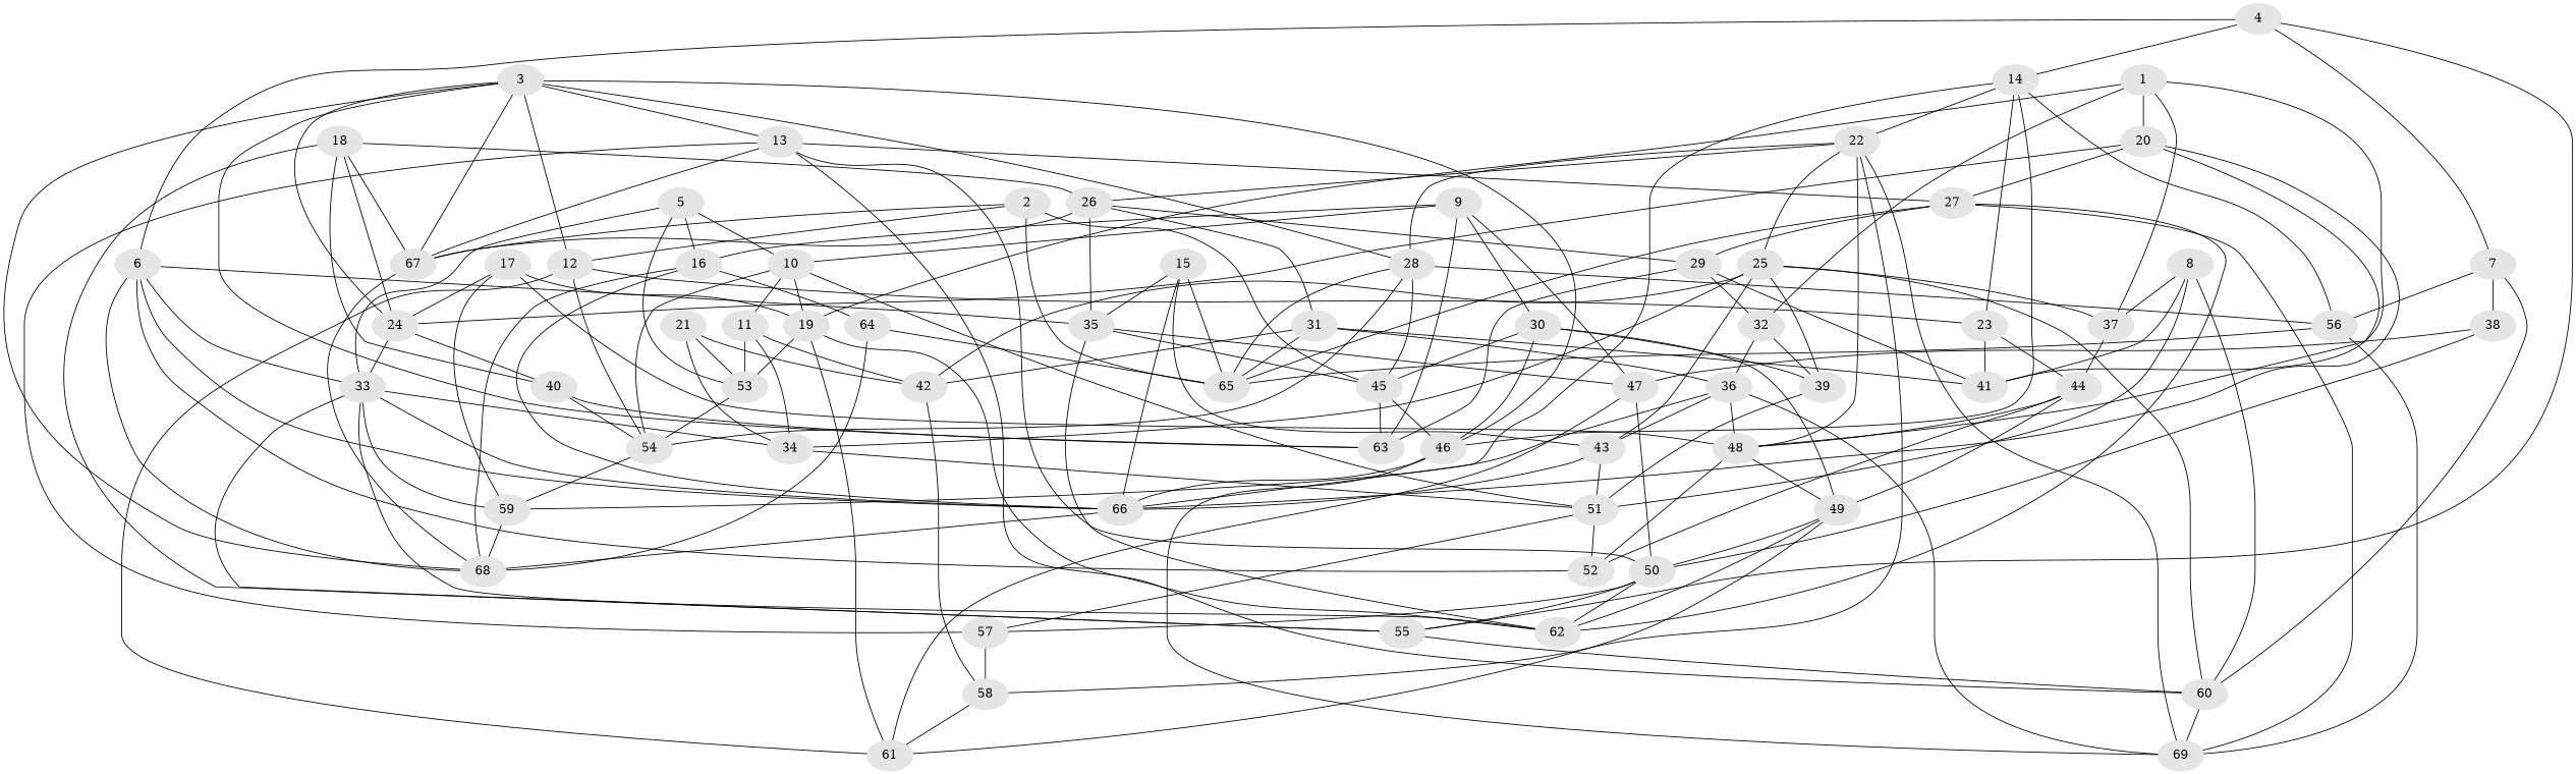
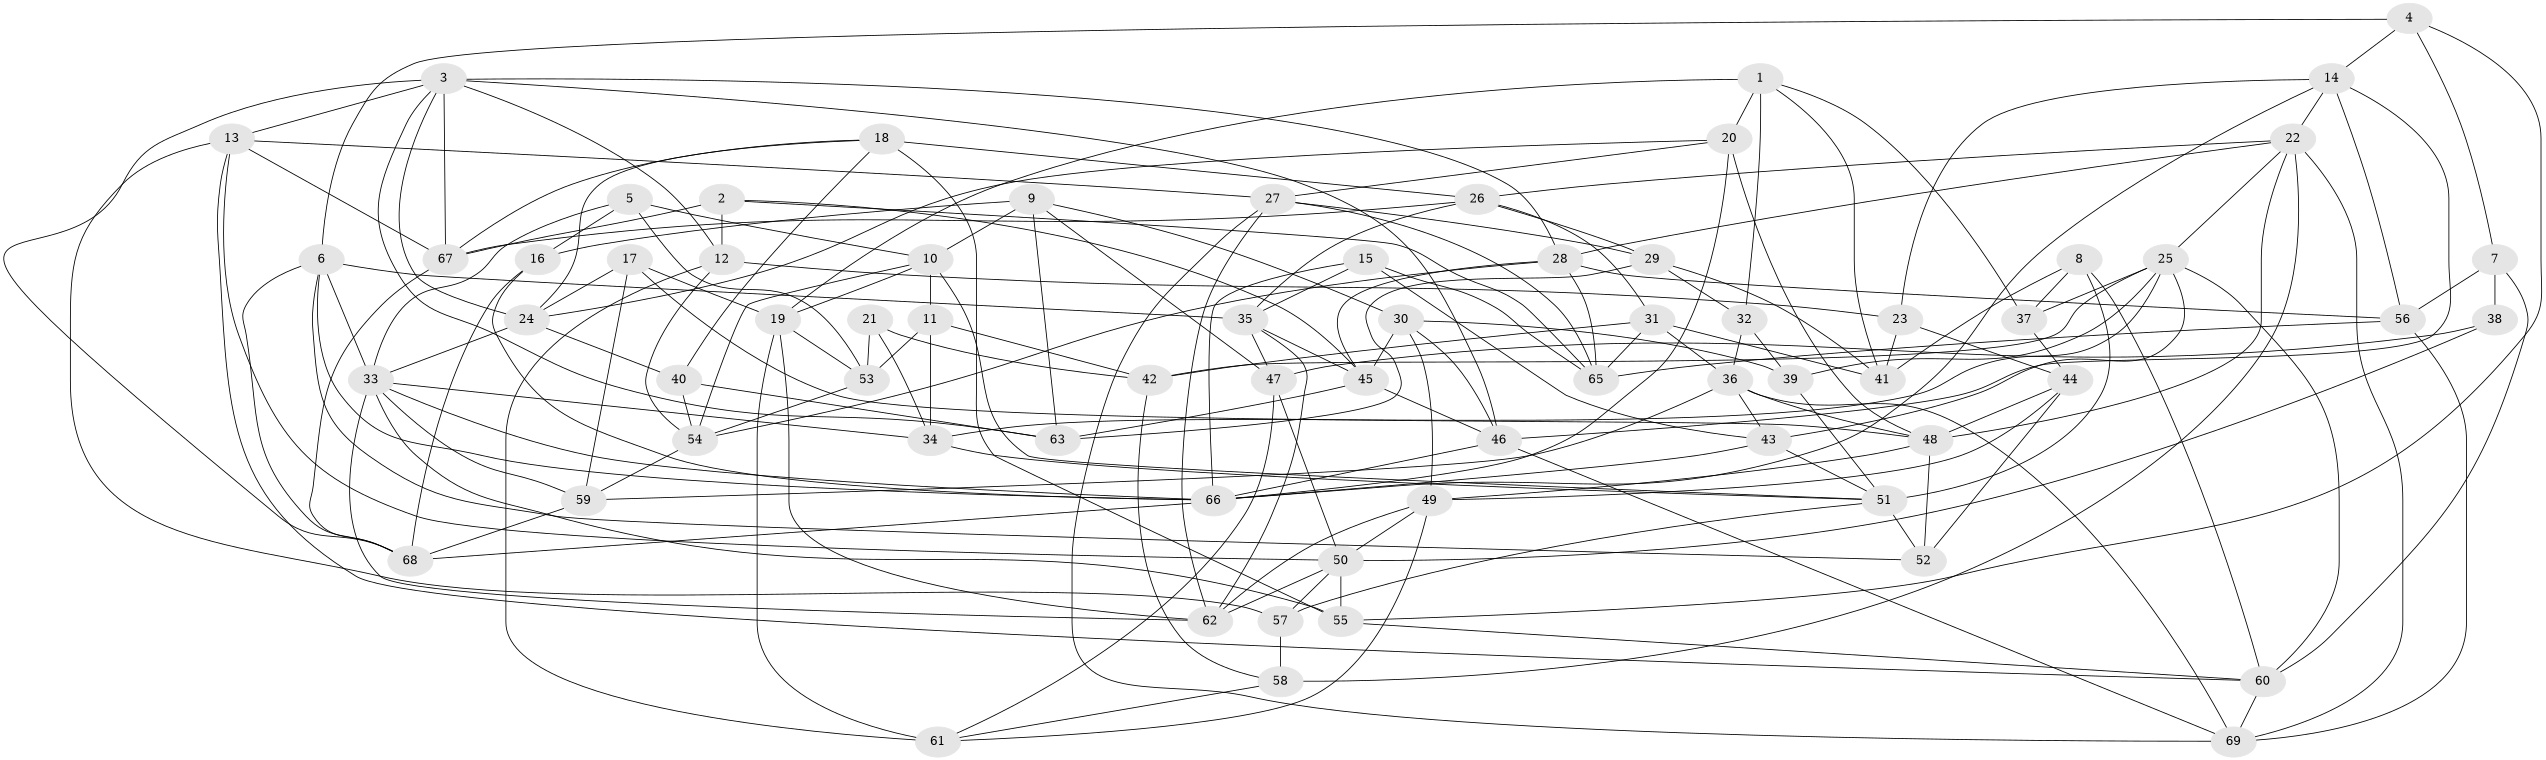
  graph {
    node [color=gray90 style=filled]
    edge [weight=1.0]
    1
    19
    20
    32
    37
    41
    53
    61
    62
    24
    66
    27
    48
    39
    36
    44
    2
    12
    45
    65
    67
    54
    23
    46
    63
    68
    3
    13
    28
    60
    50
    57
    33
    40
    56
    69
    4
    6
    7
    14
    55
    35
    52
    38
    22
    5
    10
    16
    51
    11
-   64
    34
    59
    47
    8
    9
    30
    49
    42
    58
    29
    26
    25
    15
    43
    17
    18
    31
    21
    1 -- 19
    1 -- 20 [weight=2.0]
    1 -- 32
    1 -- 37
    1 -- 41
    19 -- 53
    19 -- 61
    19 -- 62
    20 -- 24
    20 -- 66
    20 -- 27
    20 -- 48
    32 -- 39
    32 -- 36
    37 -- 44
    53 -- 54
    24 -- 33
    24 -- 40
    66 -- 68 [weight=2.0]
    27 -- 62
    27 -- 65
    27 -- 69
    27 -- 29
    48 -- 52
    48 -- 49
    39 -- 51
    36 -- 48
    36 -- 69
    36 -- 59
    36 -- 43
    44 -- 48
    44 -- 52
    44 -- 49
    2 -- 12
    2 -- 45
    2 -- 65
    2 -- 67
    12 -- 61 [weight=2.0]
    12 -- 54
    12 -- 23
    45 -- 46
    45 -- 63
    67 -- 68
    54 -- 59
    23 -- 41
    23 -- 44
    46 -- 66
    46 -- 69
    3 -- 24
    3 -- 12
    3 -- 67
    3 -- 46
    3 -- 63
    3 -- 68
    3 -- 13
    3 -- 28
    13 -- 27
    13 -- 67
    13 -- 60
    13 -- 50
    13 -- 57
    28 -- 45
    28 -- 65
    28 -- 54
    28 -- 56
    60 -- 69
    50 -- 62
    50 -- 57
    50 -- 55
    57 -- 58
    33 -- 62
    33 -- 66
    33 -- 55
    33 -- 34
    33 -- 59
    40 -- 54
    40 -- 63
    56 -- 65
    56 -- 69
    4 -- 6
    4 -- 7
    4 -- 14
    4 -- 55
    6 -- 66
    6 -- 68
    6 -- 33
    6 -- 35
    6 -- 52
    7 -- 60
    7 -- 56 [weight=2.0]
    7 -- 38 [weight=2.0]
    14 -- 66
    14 -- 23
    14 -- 46
    14 -- 56
    14 -- 22
    55 -- 60
    35 -- 62
    35 -- 45
    35 -- 47
    38 -- 50 [weight=2.0]
    38 -- 47 [weight=2.0]
    22 -- 48
    22 -- 28
    22 -- 69
    22 -- 58 [weight=2.0]
    22 -- 26
    22 -- 25
    5 -- 53
    5 -- 33
    5 -- 10
    5 -- 16
    10 -- 19
    10 -- 54
    10 -- 51
    10 -- 11
    16 -- 66
    16 -- 68
-   16 -- 64
    51 -- 57
    51 -- 52
    11 -- 53
    11 -- 34
    11 -- 42
-   64 -- 65 [weight=2.0]
-   64 -- 68
    34 -- 51
    59 -- 68
    47 -- 61
    47 -- 50
    8 -- 37
    8 -- 41 [weight=2.0]
    8 -- 60
    8 -- 51 [weight=2.0]
    9 -- 63
    9 -- 10
    9 -- 16 [weight=2.0]
    9 -- 47
    9 -- 30
    30 -- 39 [weight=2.0]
    30 -- 45
    30 -- 46
    30 -- 49
    49 -- 61
    49 -- 62
    49 -- 50
    42 -- 58
    58 -- 61
    29 -- 32
    29 -- 41
    29 -- 63 [weight=2.0]
    26 -- 67
    26 -- 35
    26 -- 29
    26 -- 31
    25 -- 37
    25 -- 39 [weight=2.0]
    25 -- 60
    25 -- 34 [weight=2.0]
    25 -- 42
    25 -- 43 [weight=2.0]
    15 -- 66
    15 -- 65
    15 -- 35
    15 -- 43
    43 -- 66
    43 -- 51
    17 -- 19
    17 -- 24
    17 -- 48 [weight=2.0]
    17 -- 59 [weight=2.0]
    18 -- 24
    18 -- 67
    18 -- 40
    18 -- 55 [weight=2.0]
    18 -- 26
    31 -- 41
    31 -- 36
    31 -- 65
    31 -- 42 [weight=2.0]
    21 -- 53 [weight=2.0]
    21 -- 34
    21 -- 42
  }
